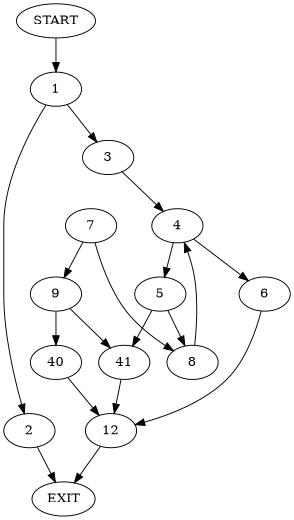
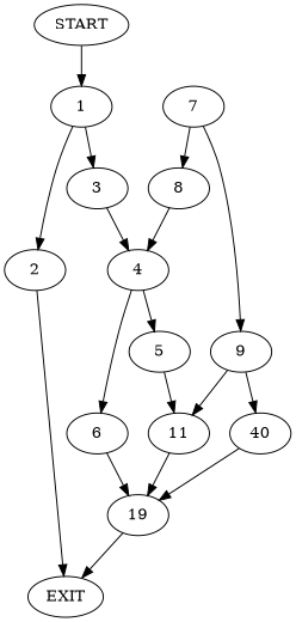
  digraph {
    n1 [label=START]
    1
    2
    3
    n5 [label=EXIT]
    4
    5
    6
    8
-   11 [label=41]
-   12
+   11
+   12 [label=19]
    7
    9
    n14 [label=40]
    n1 -> 1
    1 -> 2
    1 -> 3
    2 -> n5
    3 -> 4
    4 -> 5
    4 -> 6
-   5 -> 8
    5 -> 11
    6 -> 12
    8 -> 4
    11 -> 12
    12 -> n5
    7 -> 8
    7 -> 9
    9 -> 11
    9 -> n14
    n14 -> 12
  }
